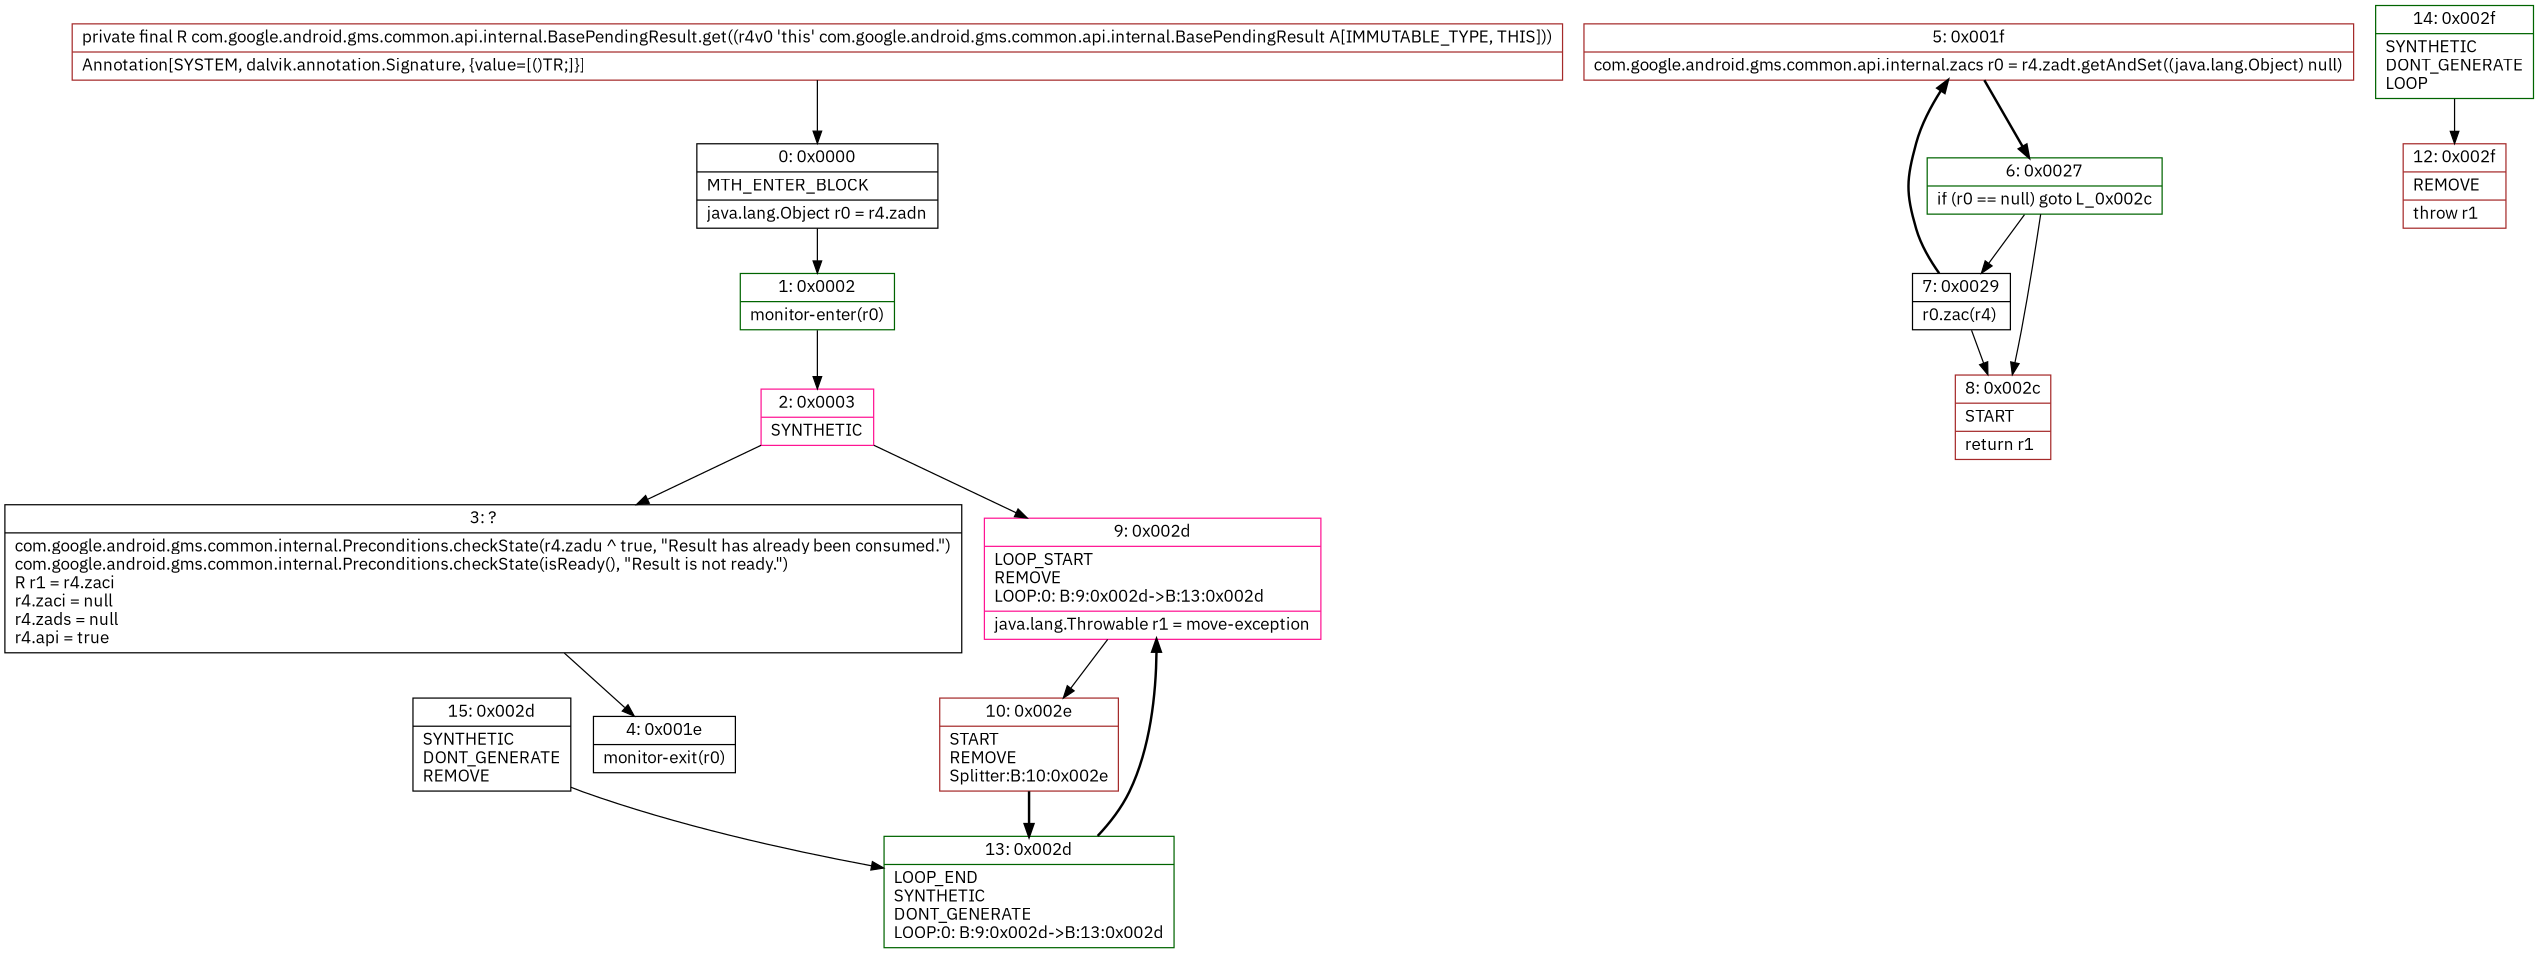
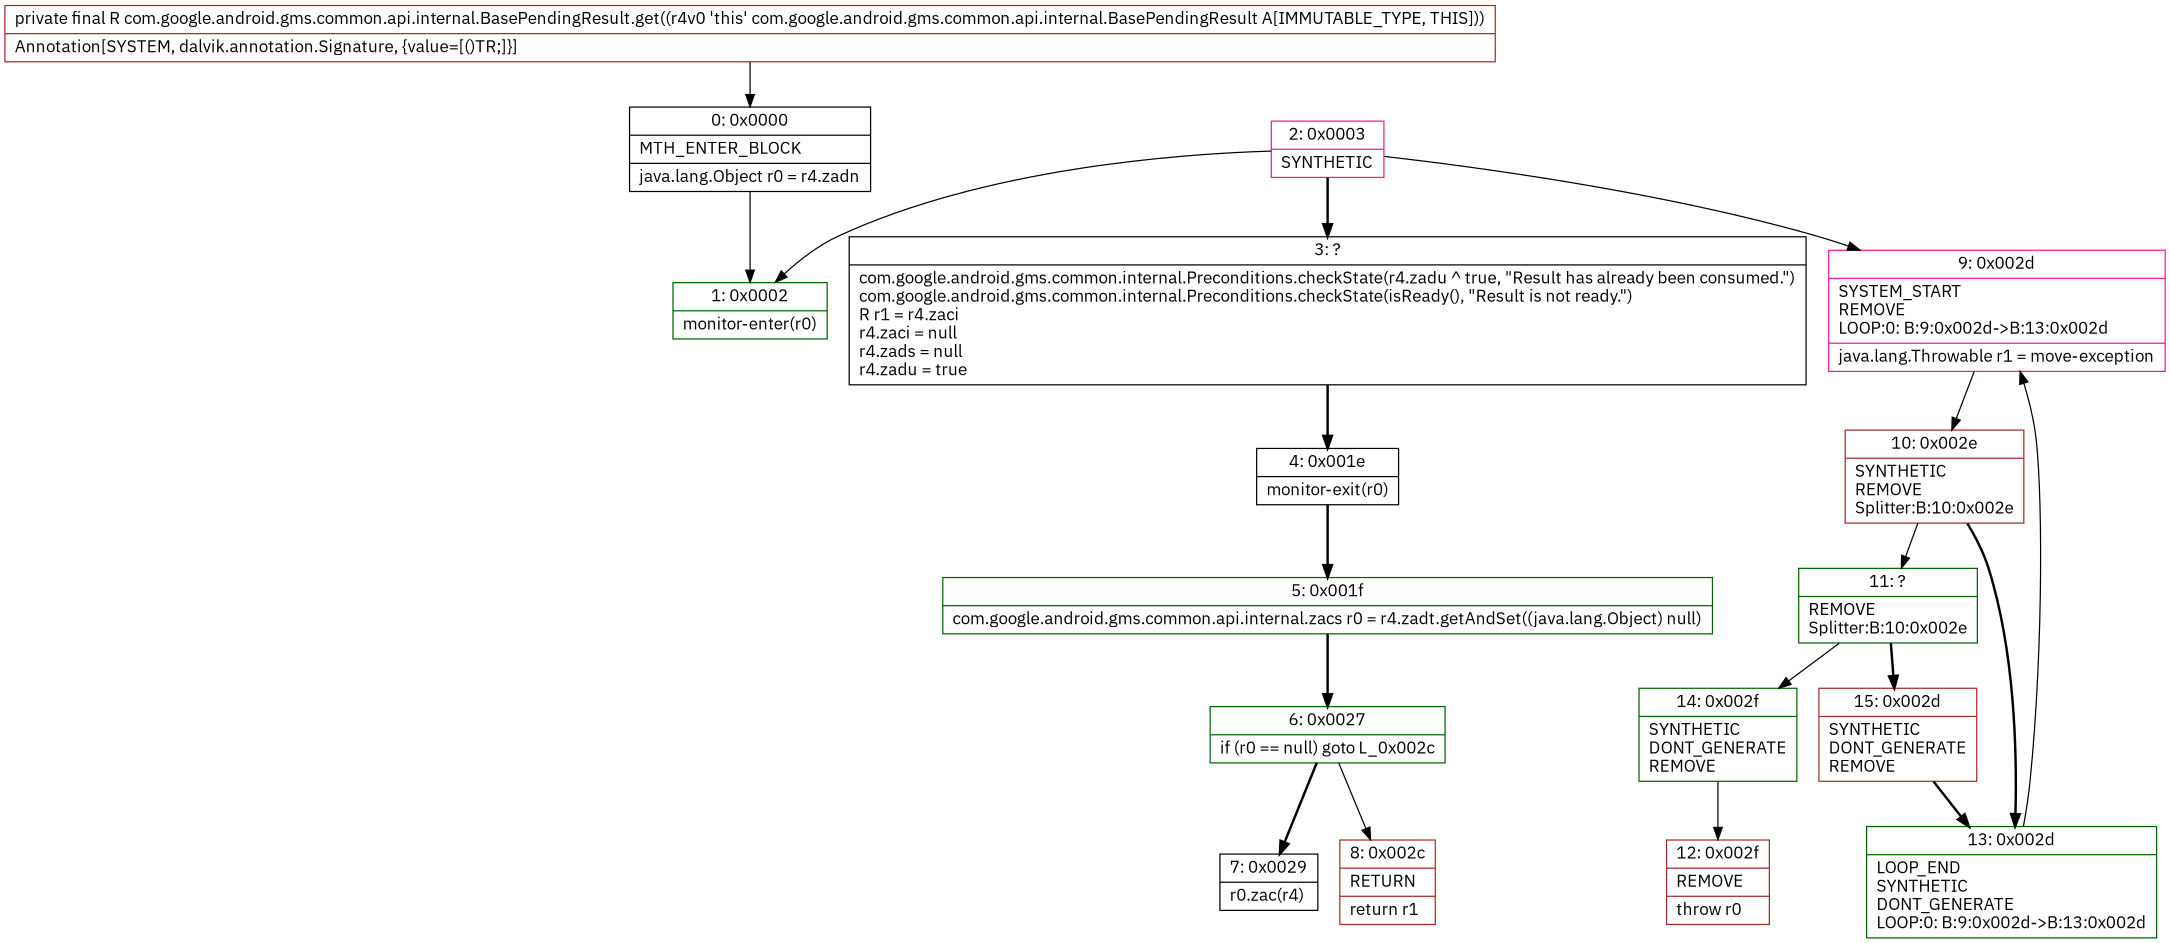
  digraph {
    fontname="IBM Plex Sans"
    node [color=darkgreen fontname="IBM Plex Sans" shape=record]
    edge [fontname="IBM Plex Sans" style=solid]
    n1 [color=black label="{0\:\ 0x0000|MTH_ENTER_BLOCK\l|java.lang.Object r0 = r4.zadn\l}"]
    n2 [label="{1\:\ 0x0002|monitor\-enter(r0)\l}"]
    n3 [color=deeppink label="{2\:\ 0x0003|SYNTHETIC\l}"]
-   n4 [color=black label="{3\:\ ?|com.google.android.gms.common.internal.Preconditions.checkState(r4.zadu ^ true, \"Result has already been consumed.\")\lcom.google.android.gms.common.internal.Preconditions.checkState(isReady(), \"Result is not ready.\")\lR r1 = r4.zaci\lr4.zaci = null\lr4.zads = null\lr4.api = true\l}"]
-   n5 [color=deeppink label="{9\:\ 0x002d|LOOP_START\lREMOVE\lLOOP:0: B:9:0x002d\-\>B:13:0x002d\l|java.lang.Throwable r1 = move\-exception\l}"]
+   n4 [color=black label="{3\:\ ?|com.google.android.gms.common.internal.Preconditions.checkState(r4.zadu ^ true, \"Result has already been consumed.\")\lcom.google.android.gms.common.internal.Preconditions.checkState(isReady(), \"Result is not ready.\")\lR r1 = r4.zaci\lr4.zaci = null\lr4.zads = null\lr4.zadu = true\l}"]
+   n5 [color=deeppink label="{9\:\ 0x002d|SYSTEM_START\lREMOVE\lLOOP:0: B:9:0x002d\-\>B:13:0x002d\l|java.lang.Throwable r1 = move\-exception\l}"]
    n6 [color=black label="{4\:\ 0x001e|monitor\-exit(r0)\l}"]
-   n7 [color=brown label="{10\:\ 0x002e|START\lREMOVE\lSplitter:B:10:0x002e\l}"]
-   n8 [color=brown label="{5\:\ 0x001f|com.google.android.gms.common.api.internal.zacs r0 = r4.zadt.getAndSet((java.lang.Object) null)\l}"]
+   n7 [color=brown label="{10\:\ 0x002e|SYNTHETIC\lREMOVE\lSplitter:B:10:0x002e\l}"]
+   n8 [label="{5\:\ 0x001f|com.google.android.gms.common.api.internal.zacs r0 = r4.zadt.getAndSet((java.lang.Object) null)\l}"]
    n9 [label="{6\:\ 0x0027|if (r0 == null) goto L_0x002c\l}"]
    n10 [color=black label="{7\:\ 0x0029|r0.zac(r4)\l}"]
-   n11 [color=brown label="{8\:\ 0x002c|START\l|return r1\l}"]
+   n11 [color=brown label="{8\:\ 0x002c|RETURN\l|return r1\l}"]
+   n12 [label="{11\:\ ?|REMOVE\lSplitter:B:10:0x002e\l}"]
    n13 [label="{13\:\ 0x002d|LOOP_END\lSYNTHETIC\lDONT_GENERATE\lLOOP:0: B:9:0x002d\-\>B:13:0x002d\l}"]
-   n14 [label="{14\:\ 0x002f|SYNTHETIC\lDONT_GENERATE\lLOOP\l}"]
-   n15 [color=black label="{15\:\ 0x002d|SYNTHETIC\lDONT_GENERATE\lREMOVE\l}"]
-   n16 [color=brown label="{12\:\ 0x002f|REMOVE\l|throw r1\l}"]
+   n14 [label="{14\:\ 0x002f|SYNTHETIC\lDONT_GENERATE\lREMOVE\l}"]
+   n15 [color=brown label="{15\:\ 0x002d|SYNTHETIC\lDONT_GENERATE\lREMOVE\l}"]
+   n16 [color=brown label="{12\:\ 0x002f|REMOVE\l|throw r0\l}"]
    n17 [color=brown label="{private final R com.google.android.gms.common.api.internal.BasePendingResult.get((r4v0 'this' com.google.android.gms.common.api.internal.BasePendingResult A[IMMUTABLE_TYPE, THIS]))  | Annotation[SYSTEM, dalvik.annotation.Signature, \{value=[()TR;]\}]\l}"]
    n1 -> n2
-   n2 -> n3
-   n3 -> n4
+   n3 -> n2
+   n3 -> n4 [style=bold]
    n3 -> n5
-   n4 -> n6
+   n4 -> n6 [style=bold]
    n5 -> n7
-   n10 -> n8 [style=bold]
+   n6 -> n8 [style=bold]
+   n7 -> n12
    n7 -> n13 [style=bold]
    n8 -> n9 [style=bold]
-   n9 -> n10
+   n9 -> n10 [style=bold]
    n9 -> n11
-   n10 -> n11
-   n13 -> n5 [style=bold]
+   n12 -> n14
+   n12 -> n15 [style=bold]
+   n13 -> n5
    n14 -> n16
-   n15 -> n13
+   n15 -> n13 [style=bold]
    n17 -> n1
  }
